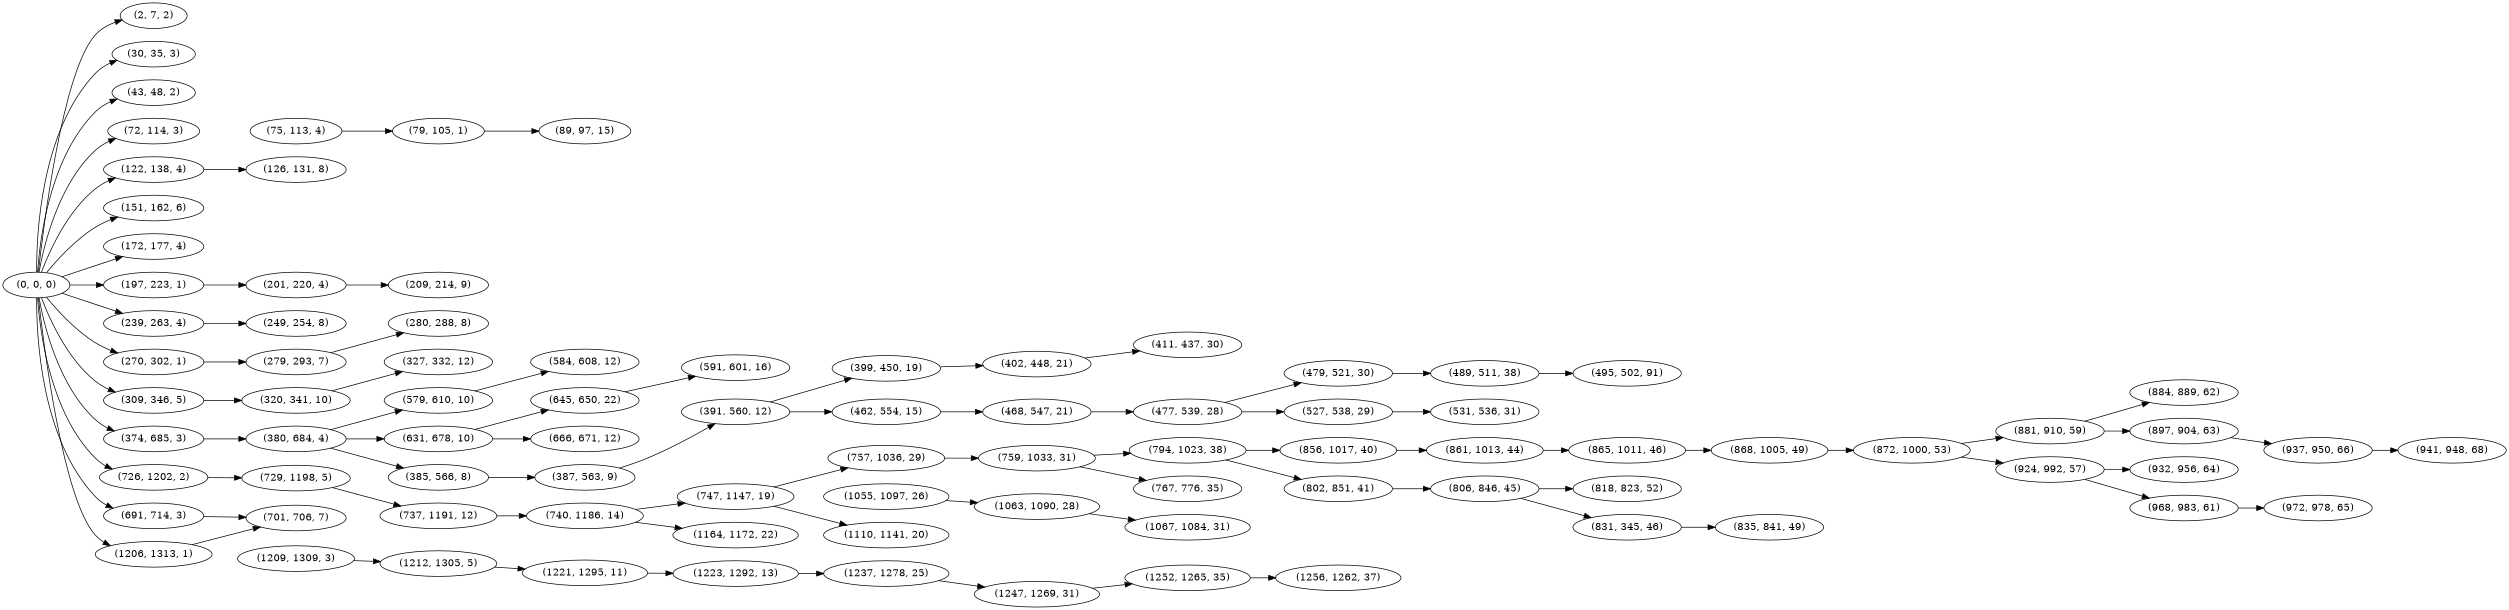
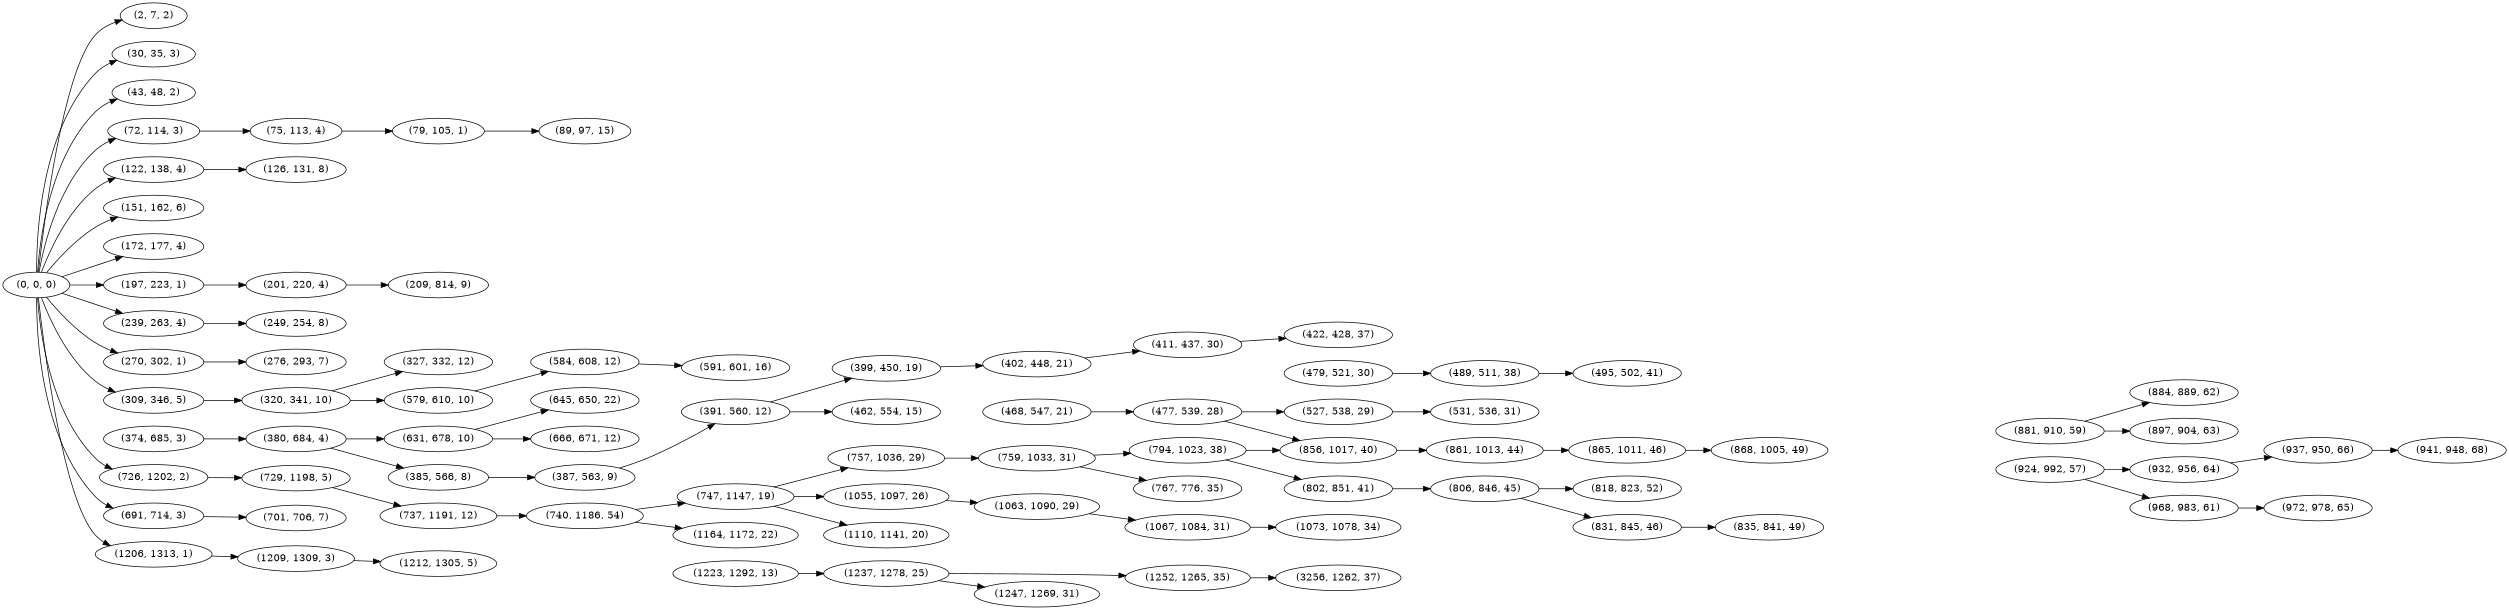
  digraph {
    rankdir=LR
    "(0, 0, 0)"
    "(2, 7, 2)"
    "(30, 35, 3)"
    "(43, 48, 2)"
    "(72, 114, 3)"
    "(122, 138, 4)"
    "(151, 162, 6)"
    "(172, 177, 4)"
    "(197, 223, 1)"
    "(239, 263, 4)"
    "(270, 302, 1)"
    "(309, 346, 5)"
    "(374, 685, 3)"
    "(691, 714, 3)"
    "(726, 1202, 2)"
    "(1206, 1313, 1)"
    "(75, 113, 4)"
    "(126, 131, 8)"
    "(201, 220, 4)"
    "(249, 254, 8)"
-   "(276, 293, 7)" [label="(279, 293, 7)"]
+   "(276, 293, 7)"
    "(320, 341, 10)"
    "(380, 684, 4)"
    "(701, 706, 7)"
    "(729, 1198, 5)"
    "(1209, 1309, 3)"
    n27 [label="(79, 105, 1)"]
    "(89, 97, 15)"
-   "(209, 214, 9)"
-   "(280, 288, 8)"
+   "(209, 214, 9)" [label="(209, 814, 9)"]
    "(327, 332, 12)"
    "(385, 566, 8)"
    "(579, 610, 10)"
    "(631, 678, 10)"
    "(387, 563, 9)"
    "(584, 608, 12)"
    "(645, 650, 22)"
    "(666, 671, 12)"
    "(391, 560, 12)"
    "(399, 450, 19)"
    "(462, 554, 15)"
    "(402, 448, 21)"
    "(468, 547, 21)"
    "(411, 437, 30)"
+   "(422, 428, 37)"
    "(477, 539, 28)"
    "(479, 521, 30)"
    "(527, 538, 29)"
    "(489, 511, 38)"
    "(531, 536, 31)"
-   "(495, 502, 41)" [label="(495, 502, 91)"]
+   "(495, 502, 41)"
    "(591, 601, 16)"
    "(737, 1191, 12)"
-   "(740, 1186, 14)"
+   "(740, 1186, 14)" [label="(740, 1186, 54)"]
    "(747, 1147, 19)"
    "(1164, 1172, 22)"
    "(757, 1036, 29)"
    "(1055, 1097, 26)"
    "(1110, 1141, 20)"
    "(759, 1033, 31)"
-   "(1063, 1090, 29)" [label="(1063, 1090, 28)"]
+   "(1063, 1090, 29)"
    "(767, 776, 35)"
    "(794, 1023, 38)"
    "(802, 851, 41)"
    "(856, 1017, 40)"
    "(806, 846, 45)"
    "(861, 1013, 44)"
    "(818, 823, 52)"
-   "(831, 845, 46)" [label="(831, 345, 46)"]
+   "(831, 845, 46)"
    "(835, 841, 49)"
    "(865, 1011, 46)"
    "(868, 1005, 49)"
-   "(872, 1000, 53)"
    "(881, 910, 59)"
    "(924, 992, 57)"
    "(884, 889, 62)"
    "(897, 904, 63)"
    "(932, 956, 64)"
    "(968, 983, 61)"
    "(937, 950, 66)"
    "(972, 978, 65)"
    "(941, 948, 68)"
    "(1067, 1084, 31)"
+   "(1073, 1078, 34)"
    "(1212, 1305, 5)"
-   "(1221, 1295, 11)"
    "(1223, 1292, 13)"
    "(1237, 1278, 25)"
    "(1247, 1269, 31)"
    "(1252, 1265, 35)"
-   "(1256, 1262, 37)"
+   "(1256, 1262, 37)" [label="(3256, 1262, 37)"]
    "(0, 0, 0)" -> "(2, 7, 2)"
    "(0, 0, 0)" -> "(30, 35, 3)"
    "(0, 0, 0)" -> "(43, 48, 2)"
    "(0, 0, 0)" -> "(72, 114, 3)"
    "(0, 0, 0)" -> "(122, 138, 4)"
    "(0, 0, 0)" -> "(151, 162, 6)"
    "(0, 0, 0)" -> "(172, 177, 4)"
    "(0, 0, 0)" -> "(197, 223, 1)"
    "(0, 0, 0)" -> "(239, 263, 4)"
    "(0, 0, 0)" -> "(270, 302, 1)"
    "(0, 0, 0)" -> "(309, 346, 5)"
-   "(0, 0, 0)" -> "(374, 685, 3)"
    "(0, 0, 0)" -> "(691, 714, 3)"
    "(0, 0, 0)" -> "(726, 1202, 2)"
    "(0, 0, 0)" -> "(1206, 1313, 1)"
+   "(72, 114, 3)" -> "(75, 113, 4)"
    "(122, 138, 4)" -> "(126, 131, 8)"
    "(197, 223, 1)" -> "(201, 220, 4)"
    "(239, 263, 4)" -> "(249, 254, 8)"
    "(270, 302, 1)" -> "(276, 293, 7)"
    "(309, 346, 5)" -> "(320, 341, 10)"
    "(374, 685, 3)" -> "(380, 684, 4)"
    "(691, 714, 3)" -> "(701, 706, 7)"
    "(726, 1202, 2)" -> "(729, 1198, 5)"
-   "(1206, 1313, 1)" -> "(701, 706, 7)"
+   "(1206, 1313, 1)" -> "(1209, 1309, 3)"
    "(75, 113, 4)" -> n27
    "(201, 220, 4)" -> "(209, 214, 9)"
-   "(276, 293, 7)" -> "(280, 288, 8)"
    "(320, 341, 10)" -> "(327, 332, 12)"
    "(380, 684, 4)" -> "(385, 566, 8)"
-   "(380, 684, 4)" -> "(579, 610, 10)"
+   "(320, 341, 10)" -> "(579, 610, 10)"
    "(380, 684, 4)" -> "(631, 678, 10)"
    "(729, 1198, 5)" -> "(737, 1191, 12)"
    "(1209, 1309, 3)" -> "(1212, 1305, 5)"
    n27 -> "(89, 97, 15)"
    "(385, 566, 8)" -> "(387, 563, 9)"
    "(579, 610, 10)" -> "(584, 608, 12)"
    "(631, 678, 10)" -> "(645, 650, 22)"
    "(631, 678, 10)" -> "(666, 671, 12)"
    "(387, 563, 9)" -> "(391, 560, 12)"
-   "(645, 650, 22)" -> "(591, 601, 16)"
+   "(584, 608, 12)" -> "(591, 601, 16)"
    "(391, 560, 12)" -> "(399, 450, 19)"
    "(391, 560, 12)" -> "(462, 554, 15)"
    "(399, 450, 19)" -> "(402, 448, 21)"
-   "(462, 554, 15)" -> "(468, 547, 21)"
    "(402, 448, 21)" -> "(411, 437, 30)"
    "(468, 547, 21)" -> "(477, 539, 28)"
-   "(477, 539, 28)" -> "(479, 521, 30)"
+   "(411, 437, 30)" -> "(422, 428, 37)"
+   "(477, 539, 28)" -> "(856, 1017, 40)"
    "(477, 539, 28)" -> "(527, 538, 29)"
    "(479, 521, 30)" -> "(489, 511, 38)"
    "(527, 538, 29)" -> "(531, 536, 31)"
    "(489, 511, 38)" -> "(495, 502, 41)"
    "(737, 1191, 12)" -> "(740, 1186, 14)"
    "(740, 1186, 14)" -> "(747, 1147, 19)"
    "(740, 1186, 14)" -> "(1164, 1172, 22)"
    "(747, 1147, 19)" -> "(757, 1036, 29)"
+   "(747, 1147, 19)" -> "(1055, 1097, 26)"
    "(747, 1147, 19)" -> "(1110, 1141, 20)"
    "(757, 1036, 29)" -> "(759, 1033, 31)"
    "(1055, 1097, 26)" -> "(1063, 1090, 29)"
    "(759, 1033, 31)" -> "(767, 776, 35)"
    "(759, 1033, 31)" -> "(794, 1023, 38)"
    "(1063, 1090, 29)" -> "(1067, 1084, 31)"
    "(794, 1023, 38)" -> "(802, 851, 41)"
    "(794, 1023, 38)" -> "(856, 1017, 40)"
    "(802, 851, 41)" -> "(806, 846, 45)"
    "(856, 1017, 40)" -> "(861, 1013, 44)"
    "(806, 846, 45)" -> "(818, 823, 52)"
    "(806, 846, 45)" -> "(831, 845, 46)"
    "(861, 1013, 44)" -> "(865, 1011, 46)"
    "(831, 845, 46)" -> "(835, 841, 49)"
    "(865, 1011, 46)" -> "(868, 1005, 49)"
-   "(868, 1005, 49)" -> "(872, 1000, 53)"
-   "(872, 1000, 53)" -> "(881, 910, 59)"
-   "(872, 1000, 53)" -> "(924, 992, 57)"
    "(881, 910, 59)" -> "(884, 889, 62)"
    "(881, 910, 59)" -> "(897, 904, 63)"
    "(924, 992, 57)" -> "(932, 956, 64)"
    "(924, 992, 57)" -> "(968, 983, 61)"
-   "(897, 904, 63)" -> "(937, 950, 66)"
+   "(932, 956, 64)" -> "(937, 950, 66)"
    "(968, 983, 61)" -> "(972, 978, 65)"
    "(937, 950, 66)" -> "(941, 948, 68)"
-   "(1212, 1305, 5)" -> "(1221, 1295, 11)"
-   "(1221, 1295, 11)" -> "(1223, 1292, 13)"
+   "(1067, 1084, 31)" -> "(1073, 1078, 34)"
    "(1223, 1292, 13)" -> "(1237, 1278, 25)"
    "(1237, 1278, 25)" -> "(1247, 1269, 31)"
-   "(1247, 1269, 31)" -> "(1252, 1265, 35)"
+   "(1237, 1278, 25)" -> "(1252, 1265, 35)"
    "(1252, 1265, 35)" -> "(1256, 1262, 37)"
  }
